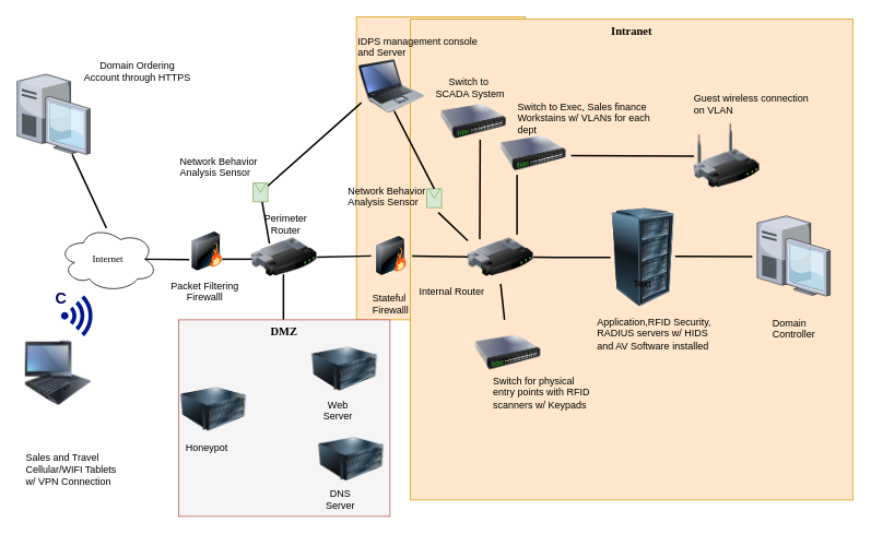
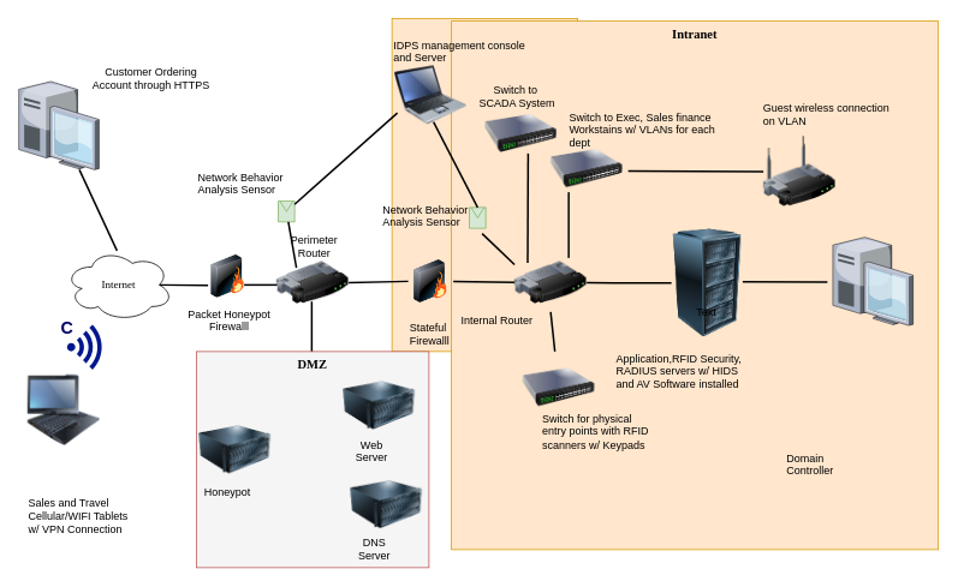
  <mxCell id="0" />
  <mxCell id="1" parent="0" />
  <mxCell id="2" value="Intranet" style="whiteSpace=wrap;html=1;rounded=0;shadow=0;comic=0;strokeWidth=1;fontFamily=Verdana;fontSize=14;fillColor=#ffe6cc;strokeColor=#d79b00;fontStyle=1;verticalAlign=top;" parent="1" vertex="1"><mxGeometry x="434" y="20" width="206" height="370" as="geometry" /></mxCell>
  <mxCell id="3" value="Intranet" style="whiteSpace=wrap;html=1;rounded=0;shadow=0;comic=0;strokeWidth=1;fontFamily=Verdana;fontSize=14;fillColor=#ffe6cc;strokeColor=#d79b00;fontStyle=1;verticalAlign=top;" parent="1" vertex="1"><mxGeometry x="500" y="23" width="540" height="587" as="geometry" /></mxCell>
  <mxCell id="4" style="edgeStyle=none;html=1;labelBackgroundColor=none;startFill=0;endArrow=none;endFill=0;strokeWidth=2;fillColor=#ffffff;fontFamily=Verdana;fontSize=12;" parent="1" edge="1"><mxGeometry relative="1" as="geometry"><mxPoint x="345" y="360" as="sourcePoint" /><mxPoint x="345" y="440" as="targetPoint" /><Array as="points"><mxPoint x="345" y="330" /><mxPoint x="345" y="360" /></Array></mxGeometry></mxCell>
  <mxCell id="5" value="Internet" style="ellipse;shape=cloud;whiteSpace=wrap;html=1;rounded=0;shadow=0;comic=0;strokeWidth=1;fontFamily=Verdana;fontSize=12;" parent="1" vertex="1"><mxGeometry x="71" y="276" width="120" height="80" as="geometry" /></mxCell>
  <mxCell id="6" style="edgeStyle=none;html=1;labelBackgroundColor=none;startFill=0;endArrow=none;endFill=0;strokeWidth=2;fillColor=#ffffff;fontFamily=Verdana;fontSize=12;entryX=0.875;entryY=0.5;entryDx=0;entryDy=0;entryPerimeter=0;" parent="1" target="5" edge="1"><mxGeometry relative="1" as="geometry"><mxPoint x="230" y="316.4" as="sourcePoint" /><mxPoint x="200" y="317" as="targetPoint" /></mxGeometry></mxCell>
  <mxCell id="7" style="edgeStyle=none;html=1;labelBackgroundColor=none;startFill=0;endArrow=none;endFill=0;strokeWidth=2;fillColor=#ffffff;fontFamily=Verdana;fontSize=12;" parent="1" edge="1"><mxGeometry relative="1" as="geometry"><mxPoint x="307" y="316" as="sourcePoint" /><mxPoint x="270" y="316" as="targetPoint" /></mxGeometry></mxCell>
  <mxCell id="8" value="Text" style="text;html=1;resizable=0;points=[];autosize=1;align=left;verticalAlign=top;spacingTop=-4;" parent="1" vertex="1"><mxGeometry x="326" y="455" width="40" height="20" as="geometry" /></mxCell>
  <mxCell id="9" style="edgeStyle=none;html=1;labelBackgroundColor=none;startFill=0;endArrow=none;endFill=0;strokeWidth=2;fillColor=#ffffff;fontFamily=Verdana;fontSize=12;entryX=1;entryY=0.5;entryDx=0;entryDy=0;exitX=0;exitY=0.5;exitDx=0;exitDy=0;" parent="1" source="21" target="10" edge="1"><mxGeometry relative="1" as="geometry"><mxPoint x="436.5" y="305" as="sourcePoint" /><mxPoint x="401.5" y="319" as="targetPoint" /><Array as="points" /></mxGeometry></mxCell>
  <mxCell id="10" value="" style="image;html=1;labelBackgroundColor=#ffffff;image=img/lib/clip_art/networking/Router_128x128.png" parent="1" vertex="1"><mxGeometry x="306" y="273.5" width="80" height="80" as="geometry" /></mxCell>
  <mxCell id="11" value="DMZ" style="whiteSpace=wrap;html=1;rounded=0;shadow=0;comic=0;strokeWidth=1;fontFamily=Verdana;fontSize=14;fillColor=#f5f5f5;strokeColor=#b85450;fontStyle=1;verticalAlign=top;" parent="1" vertex="1"><mxGeometry x="217" y="390" width="258" height="240" as="geometry" /></mxCell>
  <mxCell id="12" value="" style="image;html=1;labelBackgroundColor=#ffffff;image=img/lib/clip_art/computers/Server_128x128.png" parent="1" vertex="1"><mxGeometry x="380" y="410" width="80" height="80" as="geometry" /></mxCell>
  <mxCell id="13" value="&lt;div style=&quot;text-align: center&quot;&gt;Web&lt;/div&gt;&lt;div style=&quot;text-align: center&quot;&gt;Server&lt;/div&gt;" style="text;html=1;resizable=0;points=[];autosize=1;align=left;verticalAlign=top;spacingTop=-4;" parent="1" vertex="1"><mxGeometry x="392" y="484" width="50" height="30" as="geometry" /></mxCell>
  <mxCell id="14" value="" style="image;html=1;labelBackgroundColor=#ffffff;image=img/lib/clip_art/computers/Server_128x128.png" parent="1" vertex="1"><mxGeometry x="388" y="520" width="80" height="80" as="geometry" /></mxCell>
  <mxCell id="15" value="&lt;div style=&quot;text-align: center&quot;&gt;DNS&lt;/div&gt;&lt;div style=&quot;text-align: center&quot;&gt;Server&lt;/div&gt;" style="text;html=1;resizable=0;points=[];autosize=1;align=left;verticalAlign=top;spacingTop=-4;" parent="1" vertex="1"><mxGeometry x="395" y="593" width="50" height="30" as="geometry" /></mxCell>
  <mxCell id="16" value="" style="image;html=1;labelBackgroundColor=#ffffff;image=img/lib/clip_art/computers/Server_128x128.png" parent="1" vertex="1"><mxGeometry x="220" y="459" width="80" height="80" as="geometry" /></mxCell>
  <mxCell id="17" value="&lt;div style=&quot;text-align: center&quot;&gt;Honeypot&lt;/div&gt;" style="text;html=1;resizable=0;points=[];autosize=1;align=left;verticalAlign=top;spacingTop=-4;" parent="1" vertex="1"><mxGeometry x="224" y="536.5" width="70" height="20" as="geometry" /></mxCell>
  <mxCell id="18" value="&lt;div style=&quot;text-align: center&quot;&gt;Perimeter&lt;/div&gt;&lt;div style=&quot;text-align: center&quot;&gt;Router&lt;/div&gt;" style="text;html=1;resizable=0;points=[];autosize=1;align=left;verticalAlign=top;spacingTop=-4;" parent="1" vertex="1"><mxGeometry x="320" y="257" width="70" height="30" as="geometry" /></mxCell>
  <mxCell id="19" value="" style="image;html=1;labelBackgroundColor=#ffffff;image=img/lib/clip_art/networking/Router_128x128.png" parent="1" vertex="1"><mxGeometry x="570" y="273.5" width="80" height="80" as="geometry" /></mxCell>
  <mxCell id="20" value="" style="group" parent="1" vertex="1" connectable="0"><mxGeometry x="452" y="288" width="60" height="95.5" as="geometry" /></mxCell>
  <mxCell id="21" value="" style="image;html=1;labelBackgroundColor=#ffffff;image=img/lib/clip_art/networking/Firewall_128x128.png" parent="20" vertex="1"><mxGeometry width="50" height="48" as="geometry" /></mxCell>
  <mxCell id="22" value="&lt;div style=&quot;text-align: center&quot;&gt;Stateful&amp;nbsp;&lt;/div&gt;&lt;div style=&quot;text-align: center&quot;&gt;&lt;span&gt;Firewalll&lt;/span&gt;&lt;/div&gt;" style="text;html=1;resizable=0;points=[];autosize=1;align=left;verticalAlign=top;spacingTop=-4;" parent="20" vertex="1"><mxGeometry y="65.5" width="60" height="30" as="geometry" /></mxCell>
  <mxCell id="23" value="" style="group" parent="1" vertex="1" connectable="0"><mxGeometry x="205.5" y="282.5" width="100" height="86" as="geometry" /></mxCell>
  <mxCell id="24" value="" style="image;html=1;labelBackgroundColor=#ffffff;image=img/lib/clip_art/networking/Firewall_128x128.png" parent="23" vertex="1"><mxGeometry x="21.5" width="50" height="48" as="geometry" /></mxCell>
- <mxCell id="25" value="&lt;div style=&quot;text-align: center&quot;&gt;&lt;span&gt;Packet Filtering&lt;/span&gt;&lt;/div&gt;&lt;div style=&quot;text-align: center&quot;&gt;&lt;span&gt;Firewalll&lt;/span&gt;&lt;/div&gt;" style="text;html=1;resizable=0;points=[];autosize=1;align=left;verticalAlign=top;spacingTop=-4;" parent="23" vertex="1"><mxGeometry y="56" width="100" height="30" as="geometry" /></mxCell>
+ <mxCell id="25" value="&lt;div style=&quot;text-align: center&quot;&gt;&lt;span&gt;Packet Honeypot&lt;/span&gt;&lt;/div&gt;&lt;div style=&quot;text-align: center&quot;&gt;&lt;span&gt;Firewalll&lt;/span&gt;&lt;/div&gt;" style="text;html=1;resizable=0;points=[];autosize=1;align=left;verticalAlign=top;spacingTop=-4;" parent="23" vertex="1"><mxGeometry y="56" width="100" height="30" as="geometry" /></mxCell>
  <mxCell id="26" style="edgeStyle=none;html=1;labelBackgroundColor=none;startFill=0;endArrow=none;endFill=0;strokeWidth=2;fillColor=#ffffff;fontFamily=Verdana;fontSize=12;" parent="1" source="19" target="21" edge="1"><mxGeometry relative="1" as="geometry"><mxPoint x="530" y="271" as="sourcePoint" /><mxPoint x="530" y="351" as="targetPoint" /></mxGeometry></mxCell>
  <mxCell id="27" value="Network Behavior&lt;br&gt;Analysis Sensor&lt;br&gt;" style="text;html=1;resizable=0;points=[];autosize=1;align=left;verticalAlign=top;spacingTop=-4;" parent="1" vertex="1"><mxGeometry x="216.5" y="187" width="110" height="30" as="geometry" /></mxCell>
  <mxCell id="28" value="Internal Router" style="text;html=1;resizable=0;points=[];autosize=1;align=left;verticalAlign=top;spacingTop=-4;" parent="1" vertex="1"><mxGeometry x="509" y="346" width="90" height="20" as="geometry" /></mxCell>
  <mxCell id="29" value="" style="image;html=1;labelBackgroundColor=#ffffff;image=img/lib/clip_art/computers/Server_Rack_128x128.png" parent="1" vertex="1"><mxGeometry x="744" y="253.5" width="80" height="121" as="geometry" /></mxCell>
  <mxCell id="30" style="edgeStyle=none;html=1;labelBackgroundColor=none;startFill=0;endArrow=none;endFill=0;strokeWidth=2;fillColor=#ffffff;fontFamily=Verdana;fontSize=12;" parent="1" source="29" target="19" edge="1"><mxGeometry relative="1" as="geometry"><mxPoint x="723" y="313.049" as="sourcePoint" /><mxPoint x="655" y="312.282" as="targetPoint" /></mxGeometry></mxCell>
  <mxCell id="31" value="Text" style="text;html=1;resizable=0;points=[];autosize=1;align=left;verticalAlign=top;spacingTop=-4;direction=south;" parent="1" vertex="1"><mxGeometry x="770" y="336" width="20" height="40" as="geometry" /></mxCell>
  <mxCell id="32" value="Sales and Travel&lt;br&gt;Cellular/WIFI Tablets&lt;br&gt;w/ VPN Connection&lt;br&gt;" style="text;html=1;resizable=0;points=[];autosize=1;align=left;verticalAlign=top;spacingTop=-4;" parent="1" vertex="1"><mxGeometry x="28.5" y="549" width="130" height="40" as="geometry" /></mxCell>
  <mxCell id="33" value="" style="image;html=1;labelBackgroundColor=#ffffff;image=img/lib/clip_art/networking/Switch_128x128.png" parent="1" vertex="1"><mxGeometry x="579" y="390" width="80" height="80" as="geometry" /></mxCell>
  <mxCell id="34" value="" style="image;html=1;labelBackgroundColor=#ffffff;image=img/lib/clip_art/networking/Switch_128x128.png" parent="1" vertex="1"><mxGeometry x="537" y="108" width="80" height="80" as="geometry" /></mxCell>
- <mxCell id="35" value="Application,RFID Security,&lt;br&gt;RADIUS servers w/ HIDS&amp;nbsp;&lt;br&gt;and AV Software installed&amp;nbsp;" style="text;html=1;resizable=0;points=[];autosize=1;align=left;verticalAlign=top;spacingTop=-4;" parent="1" vertex="1"><mxGeometry x="726" y="382.5" width="160" height="40" as="geometry" /></mxCell>
+ <mxCell id="35" value="Application,RFID Security,&lt;br&gt;RADIUS servers w/ HIDS&amp;nbsp;&lt;br&gt;and AV Software installed&amp;nbsp;" style="text;html=1;resizable=0;points=[];autosize=1;align=left;verticalAlign=top;spacingTop=-4;" parent="1" vertex="1"><mxGeometry x="681" y="387.5" width="160" height="40" as="geometry" /></mxCell>
  <mxCell id="36" value="" style="image;html=1;labelBackgroundColor=#ffffff;image=img/lib/clip_art/computers/IBM_Tablet_128x128.png" parent="1" vertex="1"><mxGeometry x="30" y="415" width="80" height="80" as="geometry" /></mxCell>
  <mxCell id="37" value="" style="verticalLabelPosition=bottom;aspect=fixed;html=1;verticalAlign=top;strokeColor=none;align=center;outlineConnect=0;shape=mxgraph.citrix.desktop;" parent="1" vertex="1"><mxGeometry x="20" y="90" width="89" height="98" as="geometry" /></mxCell>
  <mxCell id="38" value="" style="verticalLabelPosition=bottom;aspect=fixed;html=1;verticalAlign=top;strokeColor=none;align=center;outlineConnect=0;shape=mxgraph.citrix.desktop;" parent="1" vertex="1"><mxGeometry x="923" y="263" width="89" height="98" as="geometry" /></mxCell>
- <mxCell id="39" value="Domain&amp;nbsp;&lt;br&gt;Controller&lt;br&gt;" style="text;html=1;resizable=0;points=[];autosize=1;align=left;verticalAlign=top;spacingTop=-4;" parent="1" vertex="1"><mxGeometry x="940" y="383.5" width="70" height="30" as="geometry" /></mxCell>
+ <mxCell id="39" value="Domain&amp;nbsp;&lt;br&gt;Controller&lt;br&gt;" style="text;html=1;resizable=0;points=[];autosize=1;align=left;verticalAlign=top;spacingTop=-4;" parent="1" vertex="1"><mxGeometry x="870" y="498.5" width="70" height="30" as="geometry" /></mxCell>
  <mxCell id="40" style="edgeStyle=none;html=1;labelBackgroundColor=none;startFill=0;endArrow=none;endFill=0;strokeWidth=2;fillColor=#ffffff;fontFamily=Verdana;fontSize=12;" parent="1" edge="1"><mxGeometry relative="1" as="geometry"><mxPoint x="917" y="312.885" as="sourcePoint" /><mxPoint x="823" y="312.615" as="targetPoint" /></mxGeometry></mxCell>
  <mxCell id="41" style="edgeStyle=none;html=1;labelBackgroundColor=none;startFill=0;endArrow=none;endFill=0;strokeWidth=2;fillColor=#ffffff;fontFamily=Verdana;fontSize=12;entryX=0.483;entryY=0.025;entryDx=0;entryDy=0;entryPerimeter=0;" parent="1" source="37" target="5" edge="1"><mxGeometry relative="1" as="geometry"><mxPoint x="144.312" y="206.922" as="sourcePoint" /><mxPoint x="117.554" y="267.5" as="targetPoint" /></mxGeometry></mxCell>
  <mxCell id="42" style="edgeStyle=none;html=1;labelBackgroundColor=none;startFill=0;endArrow=none;endFill=0;strokeWidth=2;fillColor=#ffffff;fontFamily=Verdana;fontSize=12;" parent="1" edge="1"><mxGeometry relative="1" as="geometry"><mxPoint x="585" y="170" as="sourcePoint" /><mxPoint x="584.518" y="291.5" as="targetPoint" /></mxGeometry></mxCell>
  <mxCell id="43" style="edgeStyle=none;html=1;labelBackgroundColor=none;startFill=0;endArrow=none;endFill=0;strokeWidth=2;fillColor=#ffffff;fontFamily=Verdana;fontSize=12;exitX=0.25;exitY=1;exitDx=0;exitDy=0;" parent="1" edge="1"><mxGeometry relative="1" as="geometry"><mxPoint x="630" y="213" as="sourcePoint" /><mxPoint x="630.018" y="286" as="targetPoint" /></mxGeometry></mxCell>
  <mxCell id="44" value="" style="image;html=1;labelBackgroundColor=#ffffff;image=img/lib/clip_art/networking/Switch_128x128.png" parent="1" vertex="1"><mxGeometry x="610" y="147" width="80" height="80" as="geometry" /></mxCell>
  <mxCell id="45" value="&lt;div style=&quot;text-align: center&quot;&gt;&lt;span&gt;Switch to&amp;nbsp;&lt;/span&gt;&lt;/div&gt;&lt;div style=&quot;text-align: center&quot;&gt;&lt;span&gt;SCADA System&lt;/span&gt;&lt;/div&gt;" style="text;html=1;resizable=0;points=[];autosize=1;align=left;verticalAlign=top;spacingTop=-4;" parent="1" vertex="1"><mxGeometry x="529" y="90" width="100" height="30" as="geometry" /></mxCell>
  <mxCell id="46" style="edgeStyle=none;html=1;labelBackgroundColor=none;startFill=0;endArrow=none;endFill=0;strokeWidth=2;fillColor=#ffffff;fontFamily=Verdana;fontSize=12;exitX=0.25;exitY=1;exitDx=0;exitDy=0;" parent="1" target="33" edge="1"><mxGeometry relative="1" as="geometry"><mxPoint x="610" y="346" as="sourcePoint" /><mxPoint x="610.018" y="419" as="targetPoint" /></mxGeometry></mxCell>
  <mxCell id="47" value="&lt;div style=&quot;text-align: left&quot;&gt;&lt;span&gt;Switch to&amp;nbsp;&lt;/span&gt;&lt;span&gt;Exec, Sales finance&amp;nbsp;&lt;/span&gt;&lt;/div&gt;&lt;div style=&quot;text-align: left&quot;&gt;Workstains w/ VLANs for each&amp;nbsp;&lt;/div&gt;&lt;div style=&quot;text-align: left&quot;&gt;dept&lt;/div&gt;" style="text;html=1;resizable=0;points=[];autosize=1;align=left;verticalAlign=top;spacingTop=-4;" parent="1" vertex="1"><mxGeometry x="629" y="120" width="180" height="40" as="geometry" /></mxCell>
  <mxCell id="48" value="&lt;div style=&quot;text-align: left&quot;&gt;Switch for physical&amp;nbsp;&lt;/div&gt;&lt;div style=&quot;text-align: left&quot;&gt;entry points with RFID&amp;nbsp;&lt;/div&gt;&lt;div style=&quot;text-align: left&quot;&gt;scanners w/ Keypads&lt;/div&gt;" style="text;html=1;resizable=0;points=[];autosize=1;align=left;verticalAlign=top;spacingTop=-4;" parent="1" vertex="1"><mxGeometry x="599" y="455" width="140" height="40" as="geometry" /></mxCell>
- <mxCell id="49" value="&lt;div style=&quot;text-align: center&quot;&gt;Domain Ordering&lt;/div&gt;&lt;div style=&quot;text-align: center&quot;&gt;Account through HTTPS&lt;/div&gt;" style="text;html=1;resizable=0;points=[];autosize=1;align=left;verticalAlign=top;spacingTop=-4;" parent="1" vertex="1"><mxGeometry x="100" y="70" width="150" height="30" as="geometry" /></mxCell>
+ <mxCell id="49" value="&lt;div style=&quot;text-align: center&quot;&gt;Customer Ordering&lt;/div&gt;&lt;div style=&quot;text-align: center&quot;&gt;Account through HTTPS&lt;/div&gt;" style="text;html=1;resizable=0;points=[];autosize=1;align=left;verticalAlign=top;spacingTop=-4;" parent="1" vertex="1"><mxGeometry x="100" y="70" width="150" height="30" as="geometry" /></mxCell>
  <mxCell id="50" value="" style="group" parent="1" vertex="1" connectable="0"><mxGeometry x="64.5" y="350" width="51" height="60" as="geometry" /></mxCell>
  <mxCell id="51" value="" style="pointerEvents=1;shadow=0;dashed=0;html=1;strokeColor=none;labelPosition=center;verticalLabelPosition=bottom;verticalAlign=top;align=center;shape=mxgraph.mscae.enterprise.wireless_connection;fillColor=#00188D;" parent="50" vertex="1"><mxGeometry x="9" y="10" width="42" height="50" as="geometry" /></mxCell>
  <mxCell id="52" value="&lt;font style=&quot;font-size: 19px&quot; color=&quot;#000066&quot;&gt;&lt;b&gt;C&lt;/b&gt;&lt;/font&gt;" style="text;html=1;resizable=0;points=[];autosize=1;align=left;verticalAlign=top;spacingTop=-4;" parent="50" vertex="1"><mxGeometry width="30" height="20" as="geometry" /></mxCell>
  <mxCell id="53" value="" style="image;html=1;labelBackgroundColor=#ffffff;image=img/lib/clip_art/computers/Laptop_128x128.png" parent="1" vertex="1"><mxGeometry x="437" y="65" width="80" height="80" as="geometry" /></mxCell>
  <mxCell id="54" value="" style="verticalLabelPosition=bottom;align=center;outlineConnect=0;dashed=0;html=1;verticalAlign=top;shape=mxgraph.pid.flow_sensors.wedge;fillColor=#d5e8d4;strokeColor=#82b366;" vertex="1" parent="1"><mxGeometry x="520" y="230" width="18" height="23" as="geometry" /></mxCell>
  <mxCell id="55" value="" style="verticalLabelPosition=bottom;align=center;outlineConnect=0;dashed=0;html=1;verticalAlign=top;shape=mxgraph.pid.flow_sensors.wedge;fillColor=#d5e8d4;strokeColor=#82b366;" vertex="1" parent="1"><mxGeometry x="308" y="223" width="18" height="23" as="geometry" /></mxCell>
  <mxCell id="56" value="Network Behavior&lt;br&gt;Analysis Sensor&lt;br&gt;" style="text;html=1;resizable=0;points=[];autosize=1;align=left;verticalAlign=top;spacingTop=-4;" vertex="1" parent="1"><mxGeometry x="422" y="223" width="110" height="30" as="geometry" /></mxCell>
  <mxCell id="57" style="edgeStyle=none;html=1;labelBackgroundColor=none;startFill=0;endArrow=none;endFill=0;strokeWidth=2;fillColor=#ffffff;fontFamily=Verdana;fontSize=12;exitX=0.245;exitY=-0.1;exitDx=0;exitDy=0;exitPerimeter=0;" edge="1" parent="1" target="55"><mxGeometry relative="1" as="geometry"><mxPoint x="440" y="125" as="sourcePoint" /><mxPoint x="285" y="210" as="targetPoint" /></mxGeometry></mxCell>
  <mxCell id="58" style="edgeStyle=none;html=1;labelBackgroundColor=none;startFill=0;endArrow=none;endFill=0;strokeWidth=2;fillColor=#ffffff;fontFamily=Verdana;fontSize=12;exitX=0.538;exitY=0.875;exitDx=0;exitDy=0;exitPerimeter=0;entryX=0.5;entryY=0;entryDx=0;entryDy=0;entryPerimeter=0;" edge="1" parent="1" source="53" target="54"><mxGeometry relative="1" as="geometry"><mxPoint x="450" y="135" as="sourcePoint" /><mxPoint x="295" y="220" as="targetPoint" /></mxGeometry></mxCell>
  <mxCell id="59" style="edgeStyle=none;html=1;labelBackgroundColor=none;startFill=0;endArrow=none;endFill=0;strokeWidth=2;fillColor=#ffffff;fontFamily=Verdana;fontSize=12;entryX=0.114;entryY=1.333;entryDx=0;entryDy=0;entryPerimeter=0;" edge="1" parent="1" source="55" target="18"><mxGeometry relative="1" as="geometry"><mxPoint x="308" y="264" as="sourcePoint" /><mxPoint x="312.714" y="308" as="targetPoint" /></mxGeometry></mxCell>
  <mxCell id="60" style="edgeStyle=none;html=1;labelBackgroundColor=none;startFill=0;endArrow=none;endFill=0;strokeWidth=2;fillColor=#ffffff;fontFamily=Verdana;fontSize=12;exitX=1.018;exitY=1.2;exitDx=0;exitDy=0;exitPerimeter=0;entryX=0;entryY=0.25;entryDx=0;entryDy=0;" edge="1" parent="1" source="56" target="19"><mxGeometry relative="1" as="geometry"><mxPoint x="561" y="253" as="sourcePoint" /><mxPoint x="565.714" y="297" as="targetPoint" /></mxGeometry></mxCell>
  <mxCell id="61" value="IDPS management console&lt;br&gt;and Server&lt;br&gt;" style="text;html=1;resizable=0;points=[];autosize=1;align=left;verticalAlign=top;spacingTop=-4;" vertex="1" parent="1"><mxGeometry x="434" y="40" width="160" height="30" as="geometry" /></mxCell>
  <mxCell id="62" value="" style="image;html=1;labelBackgroundColor=#ffffff;image=img/lib/clip_art/networking/Wireless_Router_128x128.png" vertex="1" parent="1"><mxGeometry x="846" y="150" width="80" height="80" as="geometry" /></mxCell>
  <mxCell id="63" value="Guest wireless connection&amp;nbsp;&lt;br&gt;on VLAN&lt;br&gt;" style="text;html=1;resizable=0;points=[];autosize=1;align=left;verticalAlign=top;spacingTop=-4;" vertex="1" parent="1"><mxGeometry x="844" y="110" width="160" height="30" as="geometry" /></mxCell>
  <mxCell id="64" style="edgeStyle=none;html=1;labelBackgroundColor=none;startFill=0;endArrow=none;endFill=0;strokeWidth=2;fillColor=#ffffff;fontFamily=Verdana;fontSize=12;exitX=0;exitY=0.5;exitDx=0;exitDy=0;" edge="1" parent="1" source="62"><mxGeometry relative="1" as="geometry"><mxPoint x="790" y="189.885" as="sourcePoint" /><mxPoint x="696" y="189.615" as="targetPoint" /></mxGeometry></mxCell>
